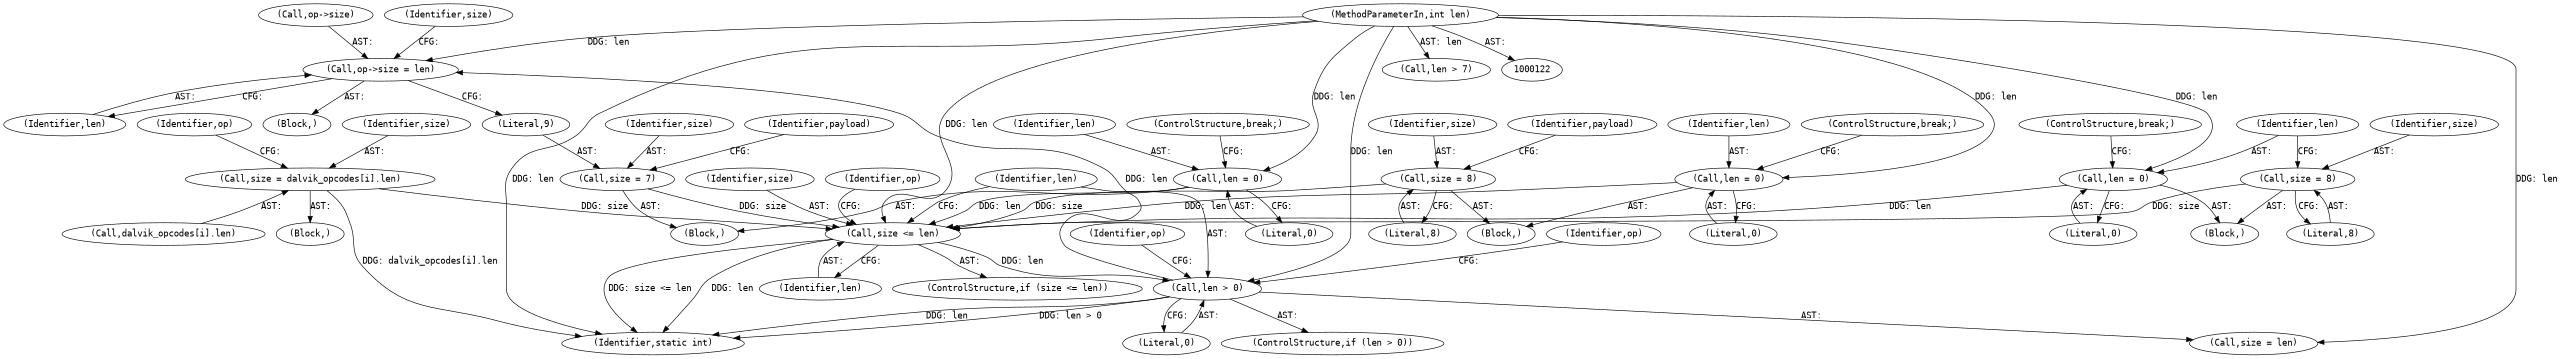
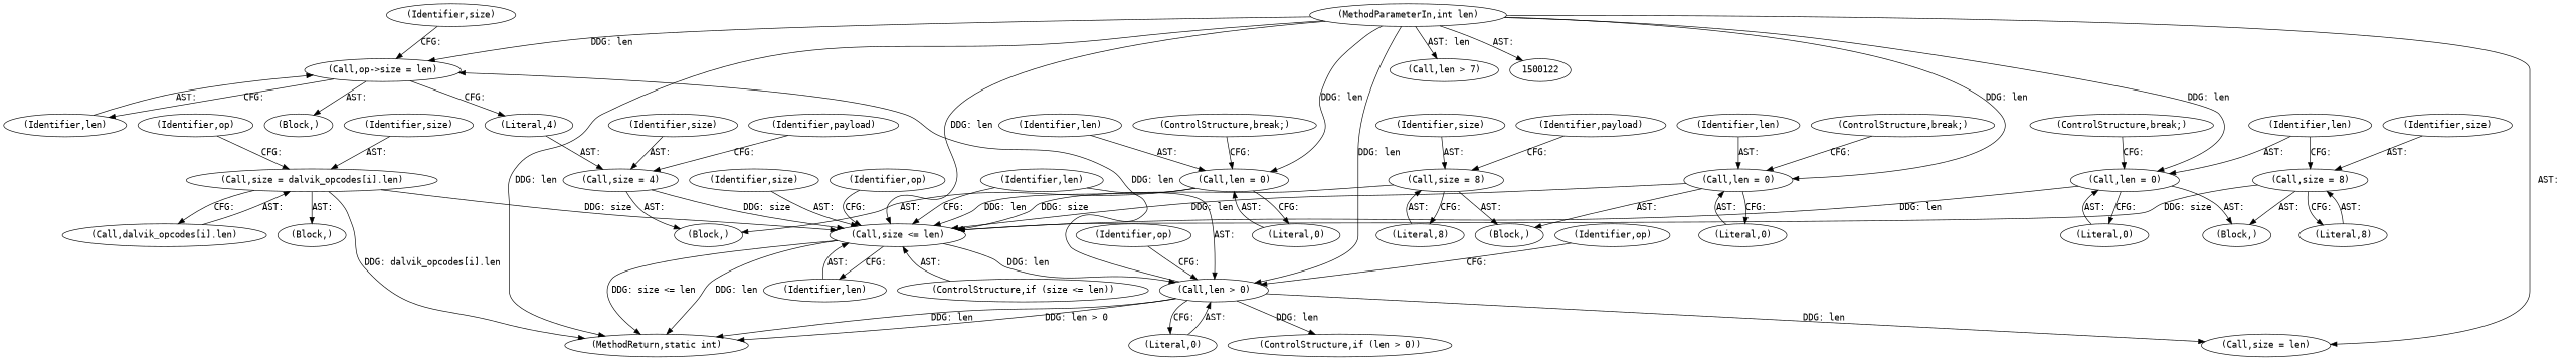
  digraph {
    fontname="DejaVu Sans Mono"
    node [fontname="DejaVu Sans Mono"]
    edge [fontname="DejaVu Sans Mono"]
    n1 [label="(Call,op->size = len)"]
    n2 [label="(Identifier,len)"]
    n3 [label="(Block,)"]
-   n4 [label="(Literal,9)"]
+   n4 [label="(Literal,4)"]
    n5 [label="(Call,len > 0)"]
    n6 [label="(Call,size = len)"]
-   n7 [label="(Identifier,static int)"]
+   n7 [label="(MethodReturn,static int)"]
    n8 [label="(ControlStructure,if (len > 0))"]
    n9 [label="(Literal,0)"]
    n10 [label="(Call,size <= len)"]
    n11 [label="(Identifier,len)"]
    n12 [label="(ControlStructure,if (size <= len))"]
-   n13 [label="(Call,size = 7)"]
+   n13 [label="(Call,size = 4)"]
    n14 [label="(Block,)"]
    n15 [label="(Call,size = 8)"]
    n16 [label="(Block,)"]
    n17 [label="(Literal,8)"]
    n18 [label="(Call,size = dalvik_opcodes[i].len)"]
    n19 [label="(Call,dalvik_opcodes[i].len)"]
    n20 [label="(Block,)"]
    n21 [label="(Call,size = 8)"]
    n22 [label="(Block,)"]
    n23 [label="(Literal,8)"]
    n24 [label="(Call,len = 0)"]
    n25 [label="(Literal,0)"]
    n26 [label="(MethodParameterIn,int len)"]
    n27 [label="(Call,len = 0)"]
    n28 [label="(Call,len = 0)"]
    n29 [label="(Call,len > 7)"]
-   1000122
+   1000122 [label=1500122]
    n31 [label="(Literal,0)"]
    n32 [label="(Literal,0)"]
    n33 [label="(Identifier,size)"]
    n34 [label="(Identifier,size)"]
    n35 [label="(Identifier,payload)"]
    n36 [label="(Identifier,len)"]
    n37 [label="(ControlStructure,break;)"]
    n38 [label="(Identifier,payload)"]
    n39 [label="(Identifier,size)"]
-   n40 [label="(Call,op->size)"]
    n41 [label="(Identifier,len)"]
    n42 [label="(ControlStructure,break;)"]
    n43 [label="(Identifier,len)"]
    n44 [label="(Identifier,len)"]
    n45 [label="(ControlStructure,break;)"]
    n46 [label="(Identifier,op)"]
    n47 [label="(Identifier,op)"]
    n48 [label="(Identifier,op)"]
    n49 [label="(Identifier,size)"]
    n50 [label="(Identifier,op)"]
    n51 [label="(Identifier,size)"]
    n52 [label="(Identifier,size)"]
    n1 -> n2 [label="CFG: "]
    n1 -> n3 [label="AST: "]
    n1 -> n4 [label="CFG: "]
    n2 -> n1 [label="AST: "]
    n4 -> n13 [label="AST: "]
    n5 -> n1 [label="DDG: len"]
-   n5 -> n6 [label="AST: "]
+   n5 -> n6 [label="DDG: len"]
    n5 -> n7 [label="DDG: len > 0"]
    n5 -> n7 [label="DDG: len"]
-   n5 -> n8 [label="AST: "]
+   n5 -> n8 [label="DDG: len"]
    n5 -> n9 [label="CFG: "]
    n9 -> n5 [label="AST: "]
    n10 -> n5 [label="DDG: len"]
    n10 -> n7 [label="DDG: size <= len"]
    n10 -> n7 [label="DDG: len"]
    n10 -> n11 [label="CFG: "]
-   n10 -> n12 [label="AST: "]
+   n12 -> n10 [label="AST: "]
    n11 -> n10 [label="AST: "]
    n13 -> n10 [label="DDG: size"]
    n13 -> n14 [label="AST: "]
    n15 -> n10 [label="DDG: size"]
    n15 -> n16 [label="AST: "]
    n15 -> n17 [label="CFG: "]
    n17 -> n15 [label="AST: "]
    n18 -> n7 [label="DDG: dalvik_opcodes[i].len"]
    n18 -> n10 [label="DDG: size"]
+   n18 -> n19 [label="CFG: "]
    n18 -> n20 [label="AST: "]
    n19 -> n18 [label="AST: "]
    n21 -> n10 [label="DDG: size"]
    n21 -> n22 [label="AST: "]
    n21 -> n23 [label="CFG: "]
    n23 -> n21 [label="AST: "]
    n24 -> n10 [label="DDG: len"]
    n24 -> n14 [label="AST: "]
    n24 -> n25 [label="CFG: "]
    n25 -> n24 [label="AST: "]
    n26 -> n1 [label="DDG: len"]
    n26 -> n5 [label="DDG: len"]
-   n26 -> n6 [label="DDG: len"]
+   n26 -> n6 [label="AST: "]
    n26 -> n7 [label="DDG: len"]
    n26 -> n10 [label="DDG: len"]
    n26 -> n24 [label="DDG: len"]
    n26 -> n27 [label="DDG: len"]
    n26 -> n28 [label="DDG: len"]
    n26 -> n29 [label="AST: len"]
    n26 -> 1000122 [label="AST: "]
    n27 -> n10 [label="DDG: len"]
    n27 -> n22 [label="AST: "]
    n27 -> n31 [label="CFG: "]
    n28 -> n10 [label="DDG: len"]
    n28 -> n16 [label="AST: "]
    n28 -> n32 [label="CFG: "]
    n31 -> n27 [label="AST: "]
    n32 -> n28 [label="AST: "]
    n33 -> n21 [label="AST: "]
    n34 -> n10 [label="AST: "]
    n35 -> n13 [label="CFG: "]
    n36 -> n15 [label="CFG: "]
    n36 -> n28 [label="AST: "]
    n37 -> n27 [label="CFG: "]
    n38 -> n21 [label="CFG: "]
    n39 -> n15 [label="AST: "]
-   n40 -> n1 [label="AST: "]
    n41 -> n5 [label="AST: "]
    n41 -> n10 [label="CFG: "]
    n42 -> n28 [label="CFG: "]
    n43 -> n24 [label="AST: "]
    n44 -> n27 [label="AST: "]
    n45 -> n24 [label="CFG: "]
    n46 -> n5 [label="CFG: "]
    n47 -> n5 [label="CFG: "]
    n48 -> n10 [label="CFG: "]
    n49 -> n18 [label="AST: "]
    n50 -> n18 [label="CFG: "]
    n51 -> n1 [label="CFG: "]
    n52 -> n13 [label="AST: "]
  }
